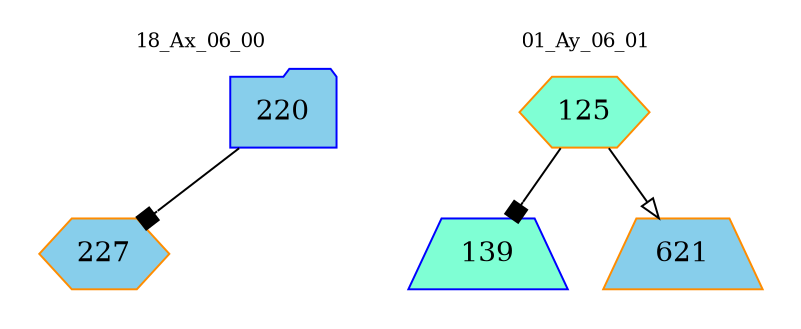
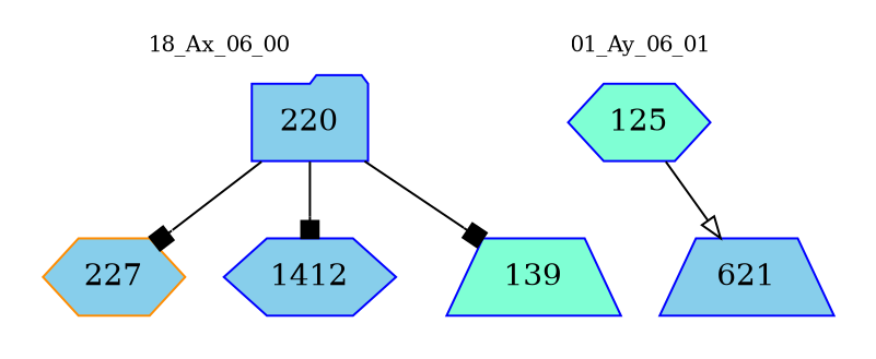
  digraph {
    node [color=blue fillcolor=skyblue shape=hexagon style=filled]
    edge [arrowhead=box color=black]
    n1 [label=220 shape=folder]
    n2 [color=darkorange label=227]
-   n4 [color=darkorange fillcolor=aquamarine label=125]
+   n3 [label=1412]
+   n4 [fillcolor=aquamarine label=125]
    n5 [fillcolor=aquamarine label=139 shape=trapezium]
-   n6 [color=darkorange label=621 shape=trapezium]
+   n6 [label=621 shape=trapezium]
    subgraph cluster_1 {
      color=white
      fontsize=10
      label="18_Ax_06_00"
      n1
      n2
+     n3
    }
    subgraph cluster_2 {
      color=white
      fontsize=10
      label="01_Ay_06_01"
      n4
      n5
      n6
    }
    n1 -> n2
-   n4 -> n5
+   n1 -> n3
+   n1 -> n5
    n4 -> n6 [arrowhead=onormal]
  }
